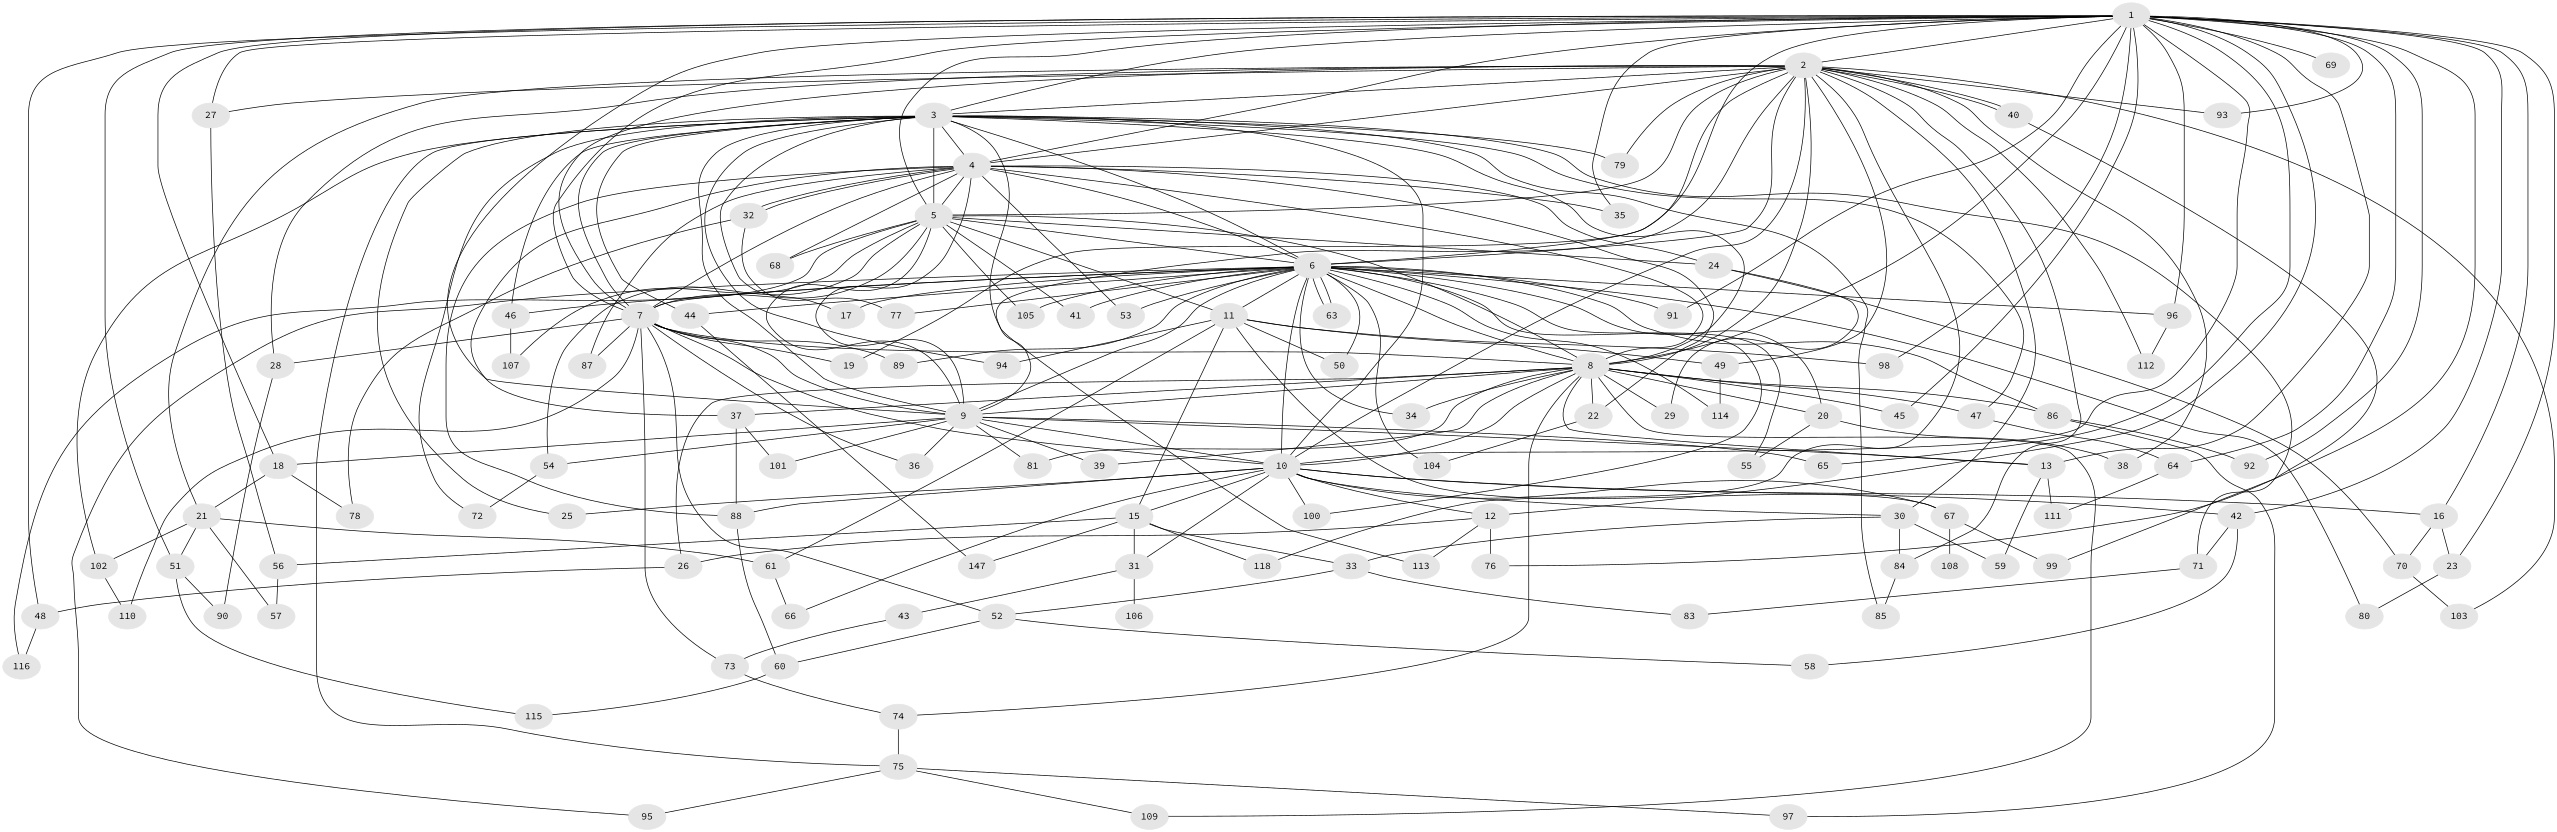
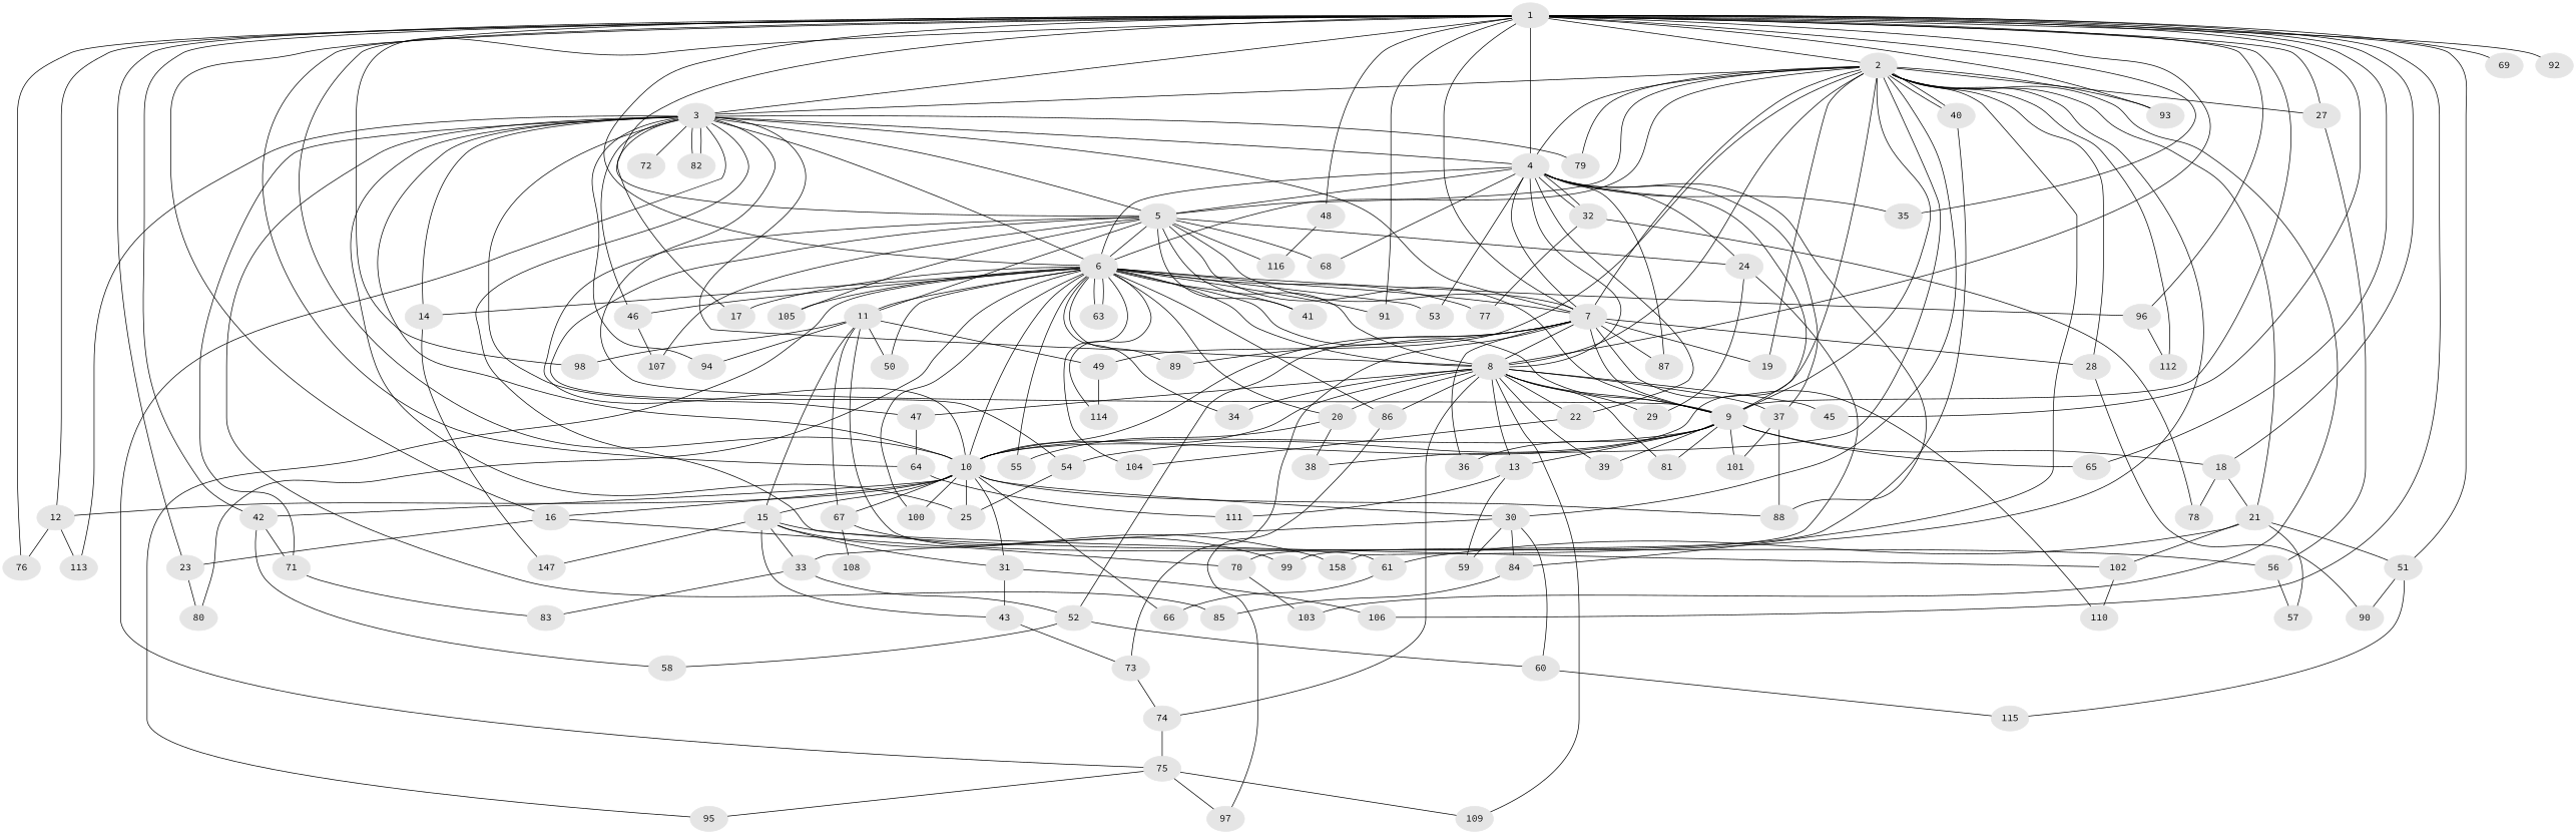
  graph {
    fontname="Source Code Pro"
    node [color=gray90 fontname="Source Code Pro" style=filled]
    edge [fontname="Source Code Pro"]
    1
    2
    3
    4
    5
    6
    7
    8
    9
    10
    12
    16
    18
    23
    27
    35
    42
    45
    48
    51
    64
    65
    69
    76
    91
    92
    93
    96
    98
    106
    19
    21
    28
    30
    38
    40
    49
    79
    84
    103
    112
-   118
+   118 [label=158]
    17
    25
-   44
+   44 [label=14]
    46
    47
    71
    72
    75
+   82
    85
    94
    102
    113
    22
    24
    32
    37
    53
    68
    87
    88
    11
    41
    54
    105
    107
    116
    20
    34
    50
    55
    63
    77
    80
    86
    89
    95
    100
    104
    114
    36
    52
    73
    110
    13
-   26
    29
    39
    74
    81
    109
    101
    15
    31
    66
    67
    70
    78
    56
    58
    90
    115
    111
    61
    57
    59
    33
    60
    99
    n112 [label=147]
    83
    97
    43
    108
    1 -- 2
    1 -- 3
    1 -- 4
    1 -- 5
    1 -- 6
    1 -- 7
    1 -- 8
    1 -- 9
    1 -- 10
    1 -- 12
    1 -- 16
    1 -- 18
    1 -- 23
    1 -- 27
    1 -- 35
    1 -- 42
    1 -- 45
    1 -- 48
    1 -- 51
    1 -- 64
    1 -- 65
    1 -- 69
    1 -- 76
    1 -- 91
    1 -- 92
    1 -- 93
    1 -- 96
    1 -- 98
-   1 -- 13
+   1 -- 106
    2 -- 3
    2 -- 4
    2 -- 5
    2 -- 6
    2 -- 7
    2 -- 8
    2 -- 9
    2 -- 10
    2 -- 27
    2 -- 93
    2 -- 19
    2 -- 21
    2 -- 28
    2 -- 30
    2 -- 38
    2 -- 40
    2 -- 40
    2 -- 49
    2 -- 79
    2 -- 84
    2 -- 103
    2 -- 112
    2 -- 118
    3 -- 4
    3 -- 5
    3 -- 6
    3 -- 7
    3 -- 8
    3 -- 9
    3 -- 10
    3 -- 79
    3 -- 17
    3 -- 25
    3 -- 44
    3 -- 46
    3 -- 47
    3 -- 71
    3 -- 72
    3 -- 75
+   3 -- 82
+   3 -- 82
    3 -- 85
    3 -- 94
    3 -- 102
    3 -- 113
    4 -- 5
    4 -- 6
    4 -- 7
    4 -- 8
    4 -- 9
    4 -- 35
    4 -- 22
    4 -- 24
    4 -- 32
    4 -- 32
    4 -- 37
    4 -- 53
    4 -- 68
    4 -- 87
    4 -- 88
    5 -- 6
    5 -- 7
    5 -- 8
    5 -- 9
+   5 -- 10
    5 -- 24
    5 -- 68
    5 -- 11
    5 -- 41
    5 -- 54
    5 -- 105
    5 -- 107
    5 -- 116
    6 -- 7
    6 -- 8
    6 -- 9
    6 -- 10
    6 -- 91
    6 -- 96
    6 -- 17
    6 -- 44
    6 -- 46
    6 -- 53
    6 -- 11
    6 -- 41
    6 -- 105
    6 -- 20
    6 -- 34
    6 -- 50
    6 -- 55
    6 -- 63
    6 -- 63
    6 -- 77
    6 -- 80
    6 -- 86
    6 -- 89
    6 -- 95
    6 -- 100
    6 -- 104
    6 -- 114
    7 -- 8
    7 -- 9
    7 -- 10
    7 -- 19
    7 -- 28
    7 -- 87
    7 -- 89
    7 -- 36
    7 -- 52
    7 -- 73
    7 -- 110
    8 -- 9
    8 -- 10
    8 -- 45
    8 -- 47
    8 -- 22
    8 -- 37
    8 -- 20
    8 -- 34
    8 -- 86
    8 -- 13
-   8 -- 26
    8 -- 29
    8 -- 39
    8 -- 74
    8 -- 81
    8 -- 109
    9 -- 10
    9 -- 18
    9 -- 65
    9 -- 54
    9 -- 36
    9 -- 13
    9 -- 39
    9 -- 81
    9 -- 101
    10 -- 12
    10 -- 16
    10 -- 42
    10 -- 30
    10 -- 25
    10 -- 88
    10 -- 100
    10 -- 15
    10 -- 31
    10 -- 66
    10 -- 67
    12 -- 76
    12 -- 113
-   12 -- 26
    16 -- 23
    16 -- 70
    18 -- 21
    18 -- 78
    23 -- 80
    27 -- 56
    42 -- 71
    42 -- 58
    48 -- 116
    51 -- 90
    51 -- 115
    64 -- 111
    96 -- 112
    21 -- 51
    21 -- 102
    21 -- 61
    21 -- 57
    28 -- 90
    30 -- 84
    30 -- 59
    30 -- 33
-   88 -- 60
+   30 -- 60
    40 -- 99
    49 -- 114
    84 -- 85
    44 -- n112
    46 -- 107
    47 -- 64
    71 -- 83
    75 -- 95
    75 -- 109
    75 -- 97
    102 -- 110
    22 -- 104
    24 -- 29
    24 -- 70
    32 -- 77
    32 -- 78
    37 -- 88
    37 -- 101
    11 -- 98
    11 -- 49
    11 -- 94
    11 -- 50
    11 -- 15
    11 -- 67
    11 -- 61
-   54 -- 72
+   54 -- 25
    20 -- 38
    20 -- 55
-   86 -- 92
    86 -- 97
    52 -- 58
    52 -- 60
    73 -- 74
    13 -- 111
    13 -- 59
-   26 -- 48
    74 -- 75
    15 -- 118
    15 -- 31
    15 -- 56
    15 -- 33
    15 -- n112
+   15 -- 43
    31 -- 106
    31 -- 43
    67 -- 99
    67 -- 108
    70 -- 103
    56 -- 57
    61 -- 66
    33 -- 52
    33 -- 83
    60 -- 115
    43 -- 73
  }
